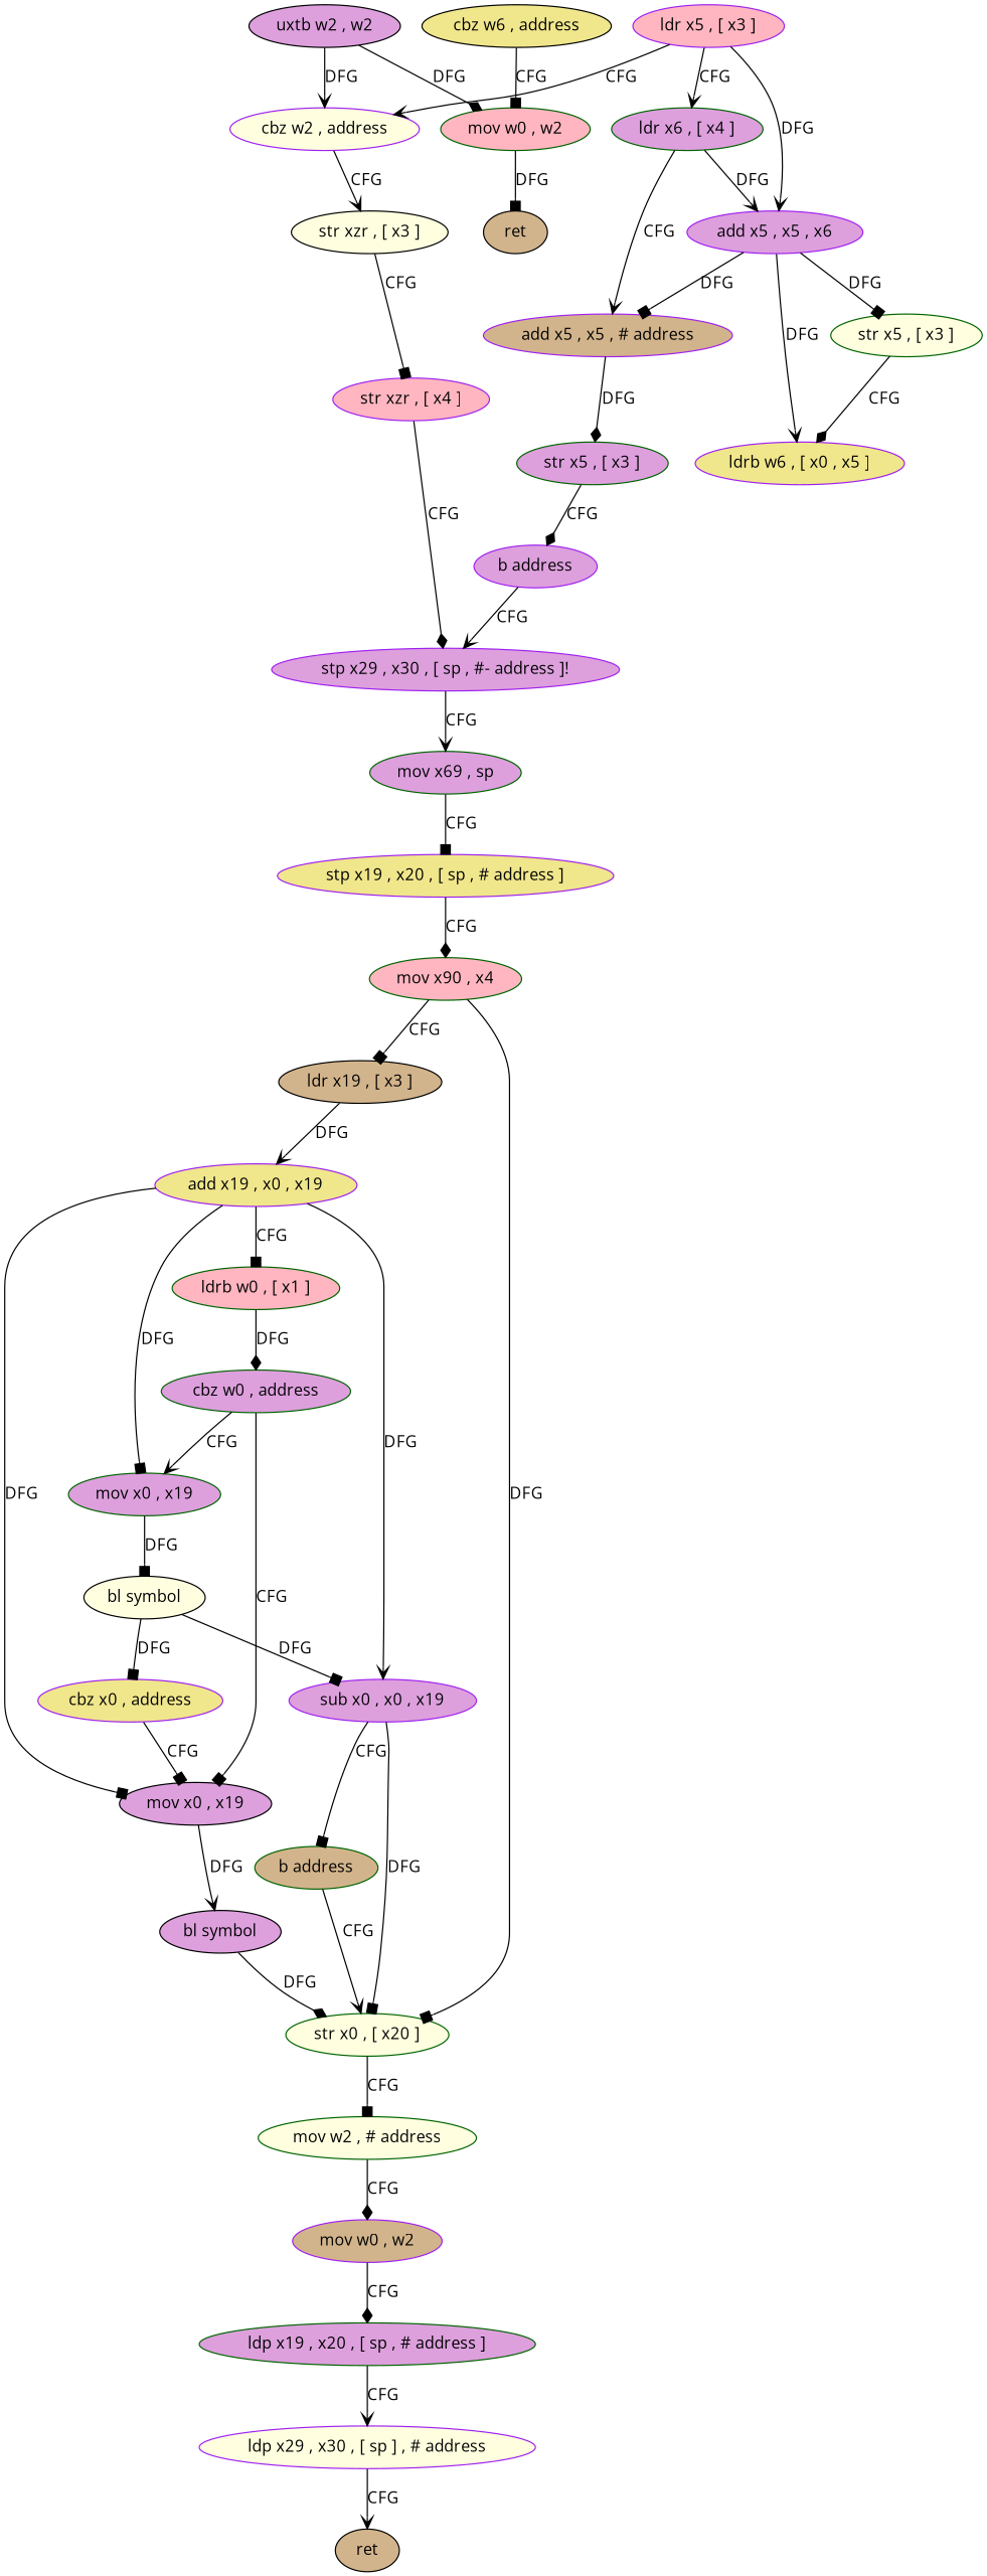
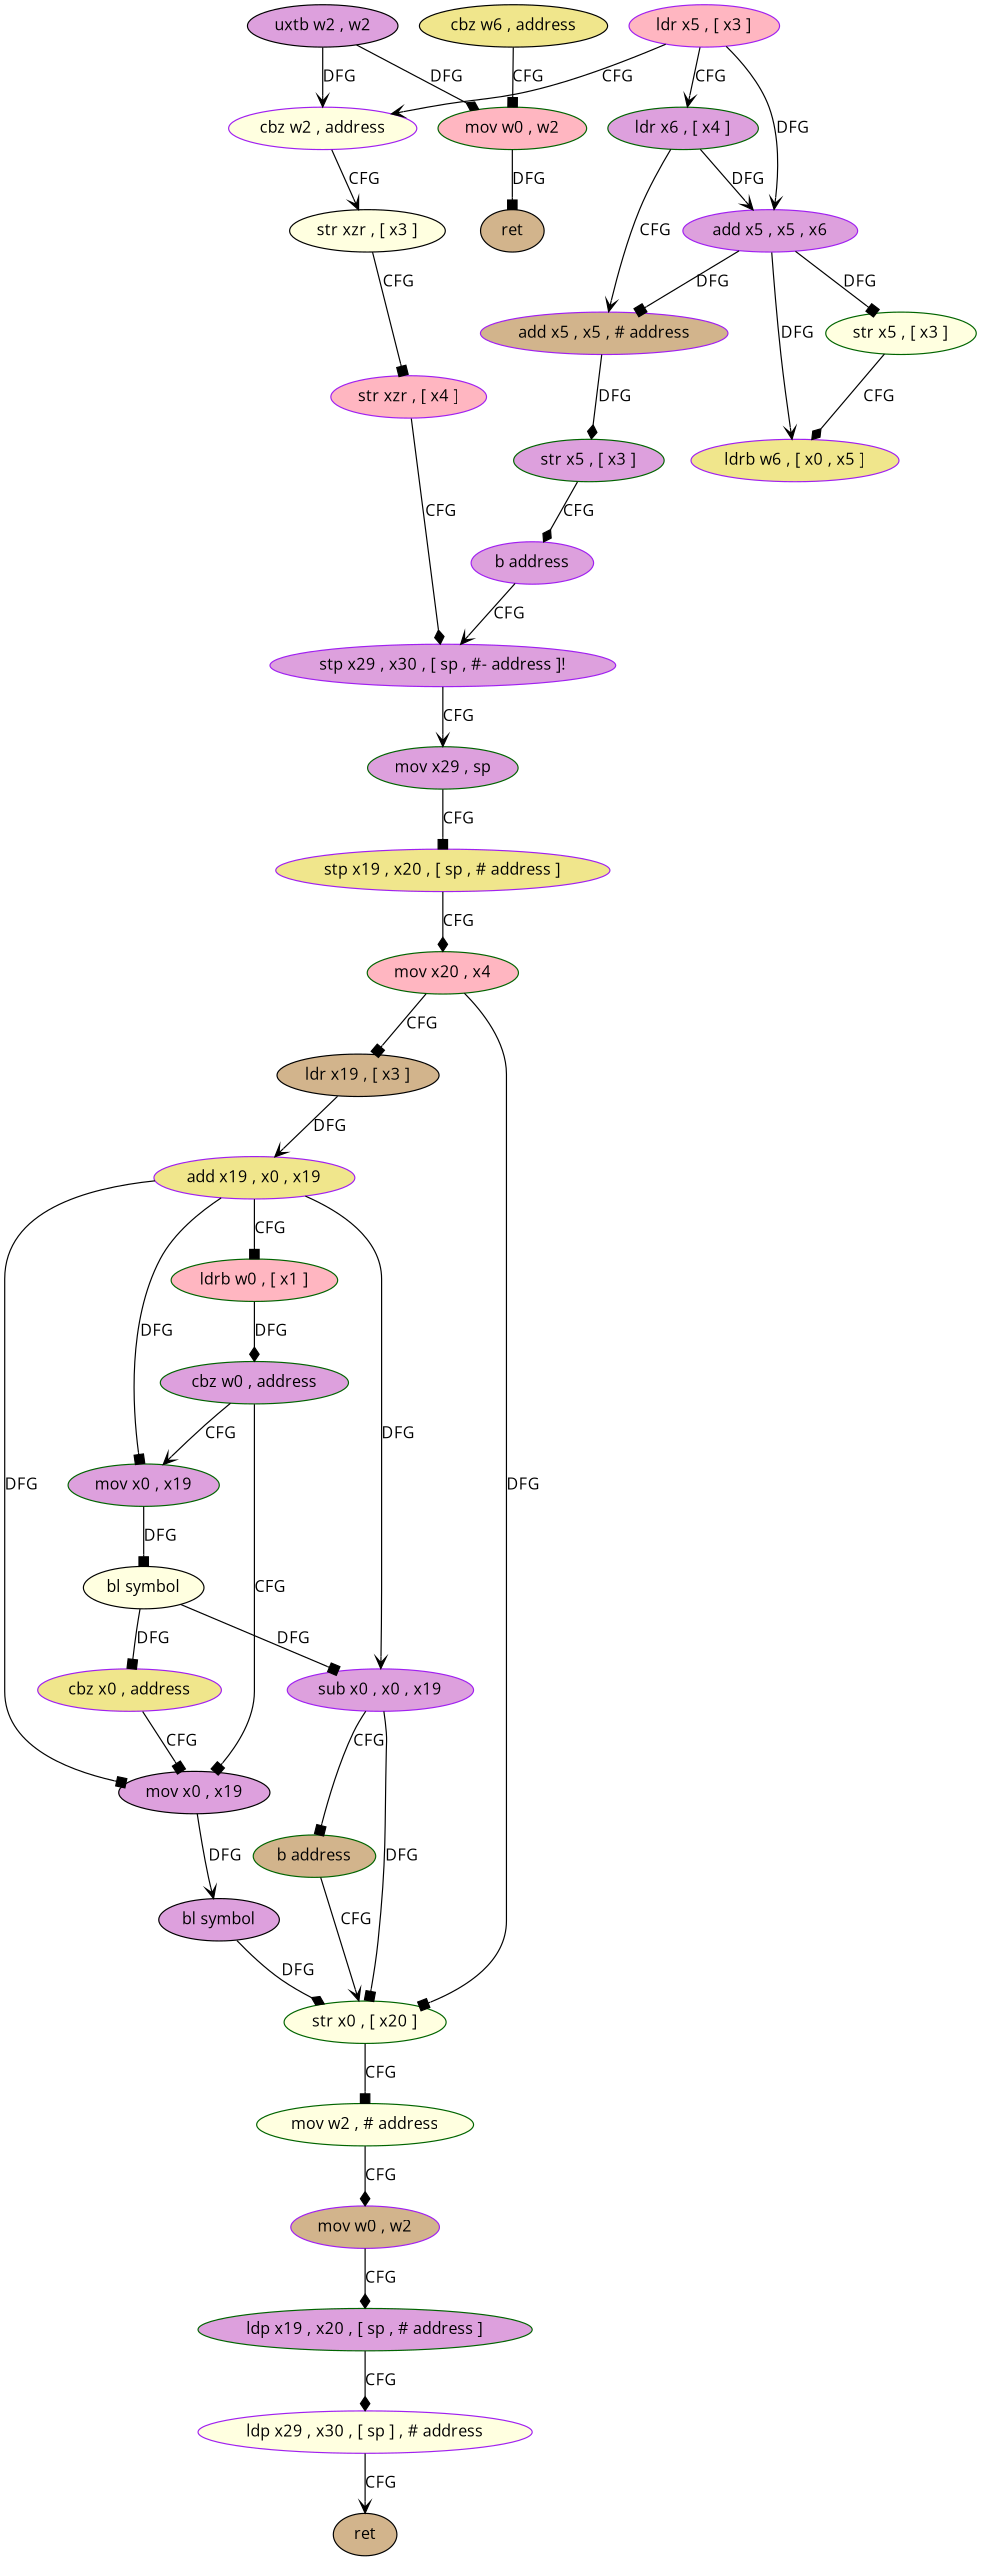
  digraph {
    fontname="Open Sans"
    node [color=purple fillcolor=plum fontname="Open Sans" style=filled]
    edge [arrowhead=box fontname="Open Sans"]
    n1 [color=black label="uxtb w2 , w2"]
    n2 [fillcolor=lightyellow label="cbz w2 , address"]
    n3 [color=darkgreen fillcolor=lightpink label="mov w0 , w2"]
    n4 [color=black fillcolor=lightyellow label="str xzr , [ x3 ]"]
    n5 [color=black fillcolor=tan label=ret]
    n6 [fillcolor=lightpink label="ldr x5 , [ x3 ]"]
    n7 [color=darkgreen label="ldr x6 , [ x4 ]"]
    n8 [label="add x5 , x5 , x6"]
    n9 [fillcolor=lightpink label="str xzr , [ x4 ]"]
    n10 [fillcolor=tan label="add x5 , x5 , # address"]
    n11 [color=darkgreen fillcolor=lightyellow label="str x5 , [ x3 ]"]
    n12 [fillcolor=khaki label="ldrb w6 , [ x0 , x5 ]"]
    n13 [label="stp x29 , x30 , [ sp , #- address ]!"]
    n14 [color=darkgreen label="str x5 , [ x3 ]"]
    n15 [color=black fillcolor=khaki label="cbz w6 , address"]
    n16 [label="b address"]
-   n17 [color=darkgreen label="mov x69 , sp"]
+   n17 [color=darkgreen label="mov x29 , sp"]
    n18 [fillcolor=khaki label="stp x19 , x20 , [ sp , # address ]"]
    n19 [color=black label="mov x0 , x19"]
    n20 [color=black label="bl symbol"]
    n21 [color=darkgreen fillcolor=lightyellow label="str x0 , [ x20 ]"]
    n22 [color=darkgreen fillcolor=lightyellow label="mov w2 , # address"]
    n23 [fillcolor=tan label="mov w0 , w2"]
    n24 [color=darkgreen label="mov x0 , x19"]
    n25 [color=black fillcolor=lightyellow label="bl symbol"]
    n26 [fillcolor=khaki label="cbz x0 , address"]
    n27 [label="sub x0 , x0 , x19"]
    n28 [color=darkgreen fillcolor=tan label="b address"]
-   n29 [color=darkgreen fillcolor=lightpink label="mov x90 , x4"]
+   n29 [color=darkgreen fillcolor=lightpink label="mov x20 , x4"]
    n30 [color=black fillcolor=tan label="ldr x19 , [ x3 ]"]
    n31 [fillcolor=khaki label="add x19 , x0 , x19"]
    n32 [color=darkgreen fillcolor=lightpink label="ldrb w0 , [ x1 ]"]
    n33 [color=darkgreen label="cbz w0 , address"]
    n34 [color=darkgreen label="ldp x19 , x20 , [ sp , # address ]"]
    n35 [fillcolor=lightyellow label="ldp x29 , x30 , [ sp ] , # address"]
    n36 [color=black fillcolor=tan label=ret]
    n1 -> n2 [arrowhead=vee label=DFG]
    n1 -> n3 [arrowhead=diamond label=DFG]
    n2 -> n4 [arrowhead=vee label=CFG]
    n3 -> n5 [label=DFG]
    n4 -> n9 [label=CFG]
    n6 -> n2 [arrowhead=vee label=CFG]
    n6 -> n7 [arrowhead=vee label=CFG]
    n6 -> n8 [arrowhead=vee label=DFG]
    n7 -> n8 [arrowhead=vee label=DFG]
    n7 -> n10 [arrowhead=vee label=CFG]
    n8 -> n10 [label=DFG]
    n8 -> n11 [label=DFG]
    n8 -> n12 [arrowhead=vee label=DFG]
    n9 -> n13 [arrowhead=diamond label=CFG]
    n10 -> n14 [arrowhead=diamond label=DFG]
    n11 -> n12 [arrowhead=diamond label=CFG]
    n13 -> n17 [arrowhead=vee label=CFG]
    n14 -> n16 [arrowhead=diamond label=CFG]
    n15 -> n3 [label=CFG]
    n16 -> n13 [arrowhead=vee label=CFG]
    n17 -> n18 [label=CFG]
    n18 -> n29 [arrowhead=diamond label=CFG]
    n19 -> n20 [arrowhead=vee label=DFG]
    n20 -> n21 [arrowhead=diamond label=DFG]
    n21 -> n22 [label=CFG]
    n22 -> n23 [arrowhead=diamond label=CFG]
    n23 -> n34 [arrowhead=diamond label=CFG]
    n24 -> n25 [label=DFG]
    n25 -> n26 [label=DFG]
    n25 -> n27 [label=DFG]
    n26 -> n19 [label=CFG]
    n27 -> n21 [label=DFG]
    n27 -> n28 [label=CFG]
    n28 -> n21 [arrowhead=vee label=CFG]
    n29 -> n21 [label=DFG]
    n29 -> n30 [label=CFG]
    n30 -> n31 [arrowhead=vee label=DFG]
    n31 -> n19 [label=DFG]
    n31 -> n24 [label=DFG]
    n31 -> n27 [arrowhead=vee label=DFG]
    n31 -> n32 [label=CFG]
    n32 -> n33 [arrowhead=diamond label=DFG]
    n33 -> n19 [label=CFG]
    n33 -> n24 [arrowhead=vee label=CFG]
-   n34 -> n35 [arrowhead=vee label=CFG]
+   n34 -> n35 [arrowhead=diamond label=CFG]
    n35 -> n36 [arrowhead=vee label=CFG]
  }
